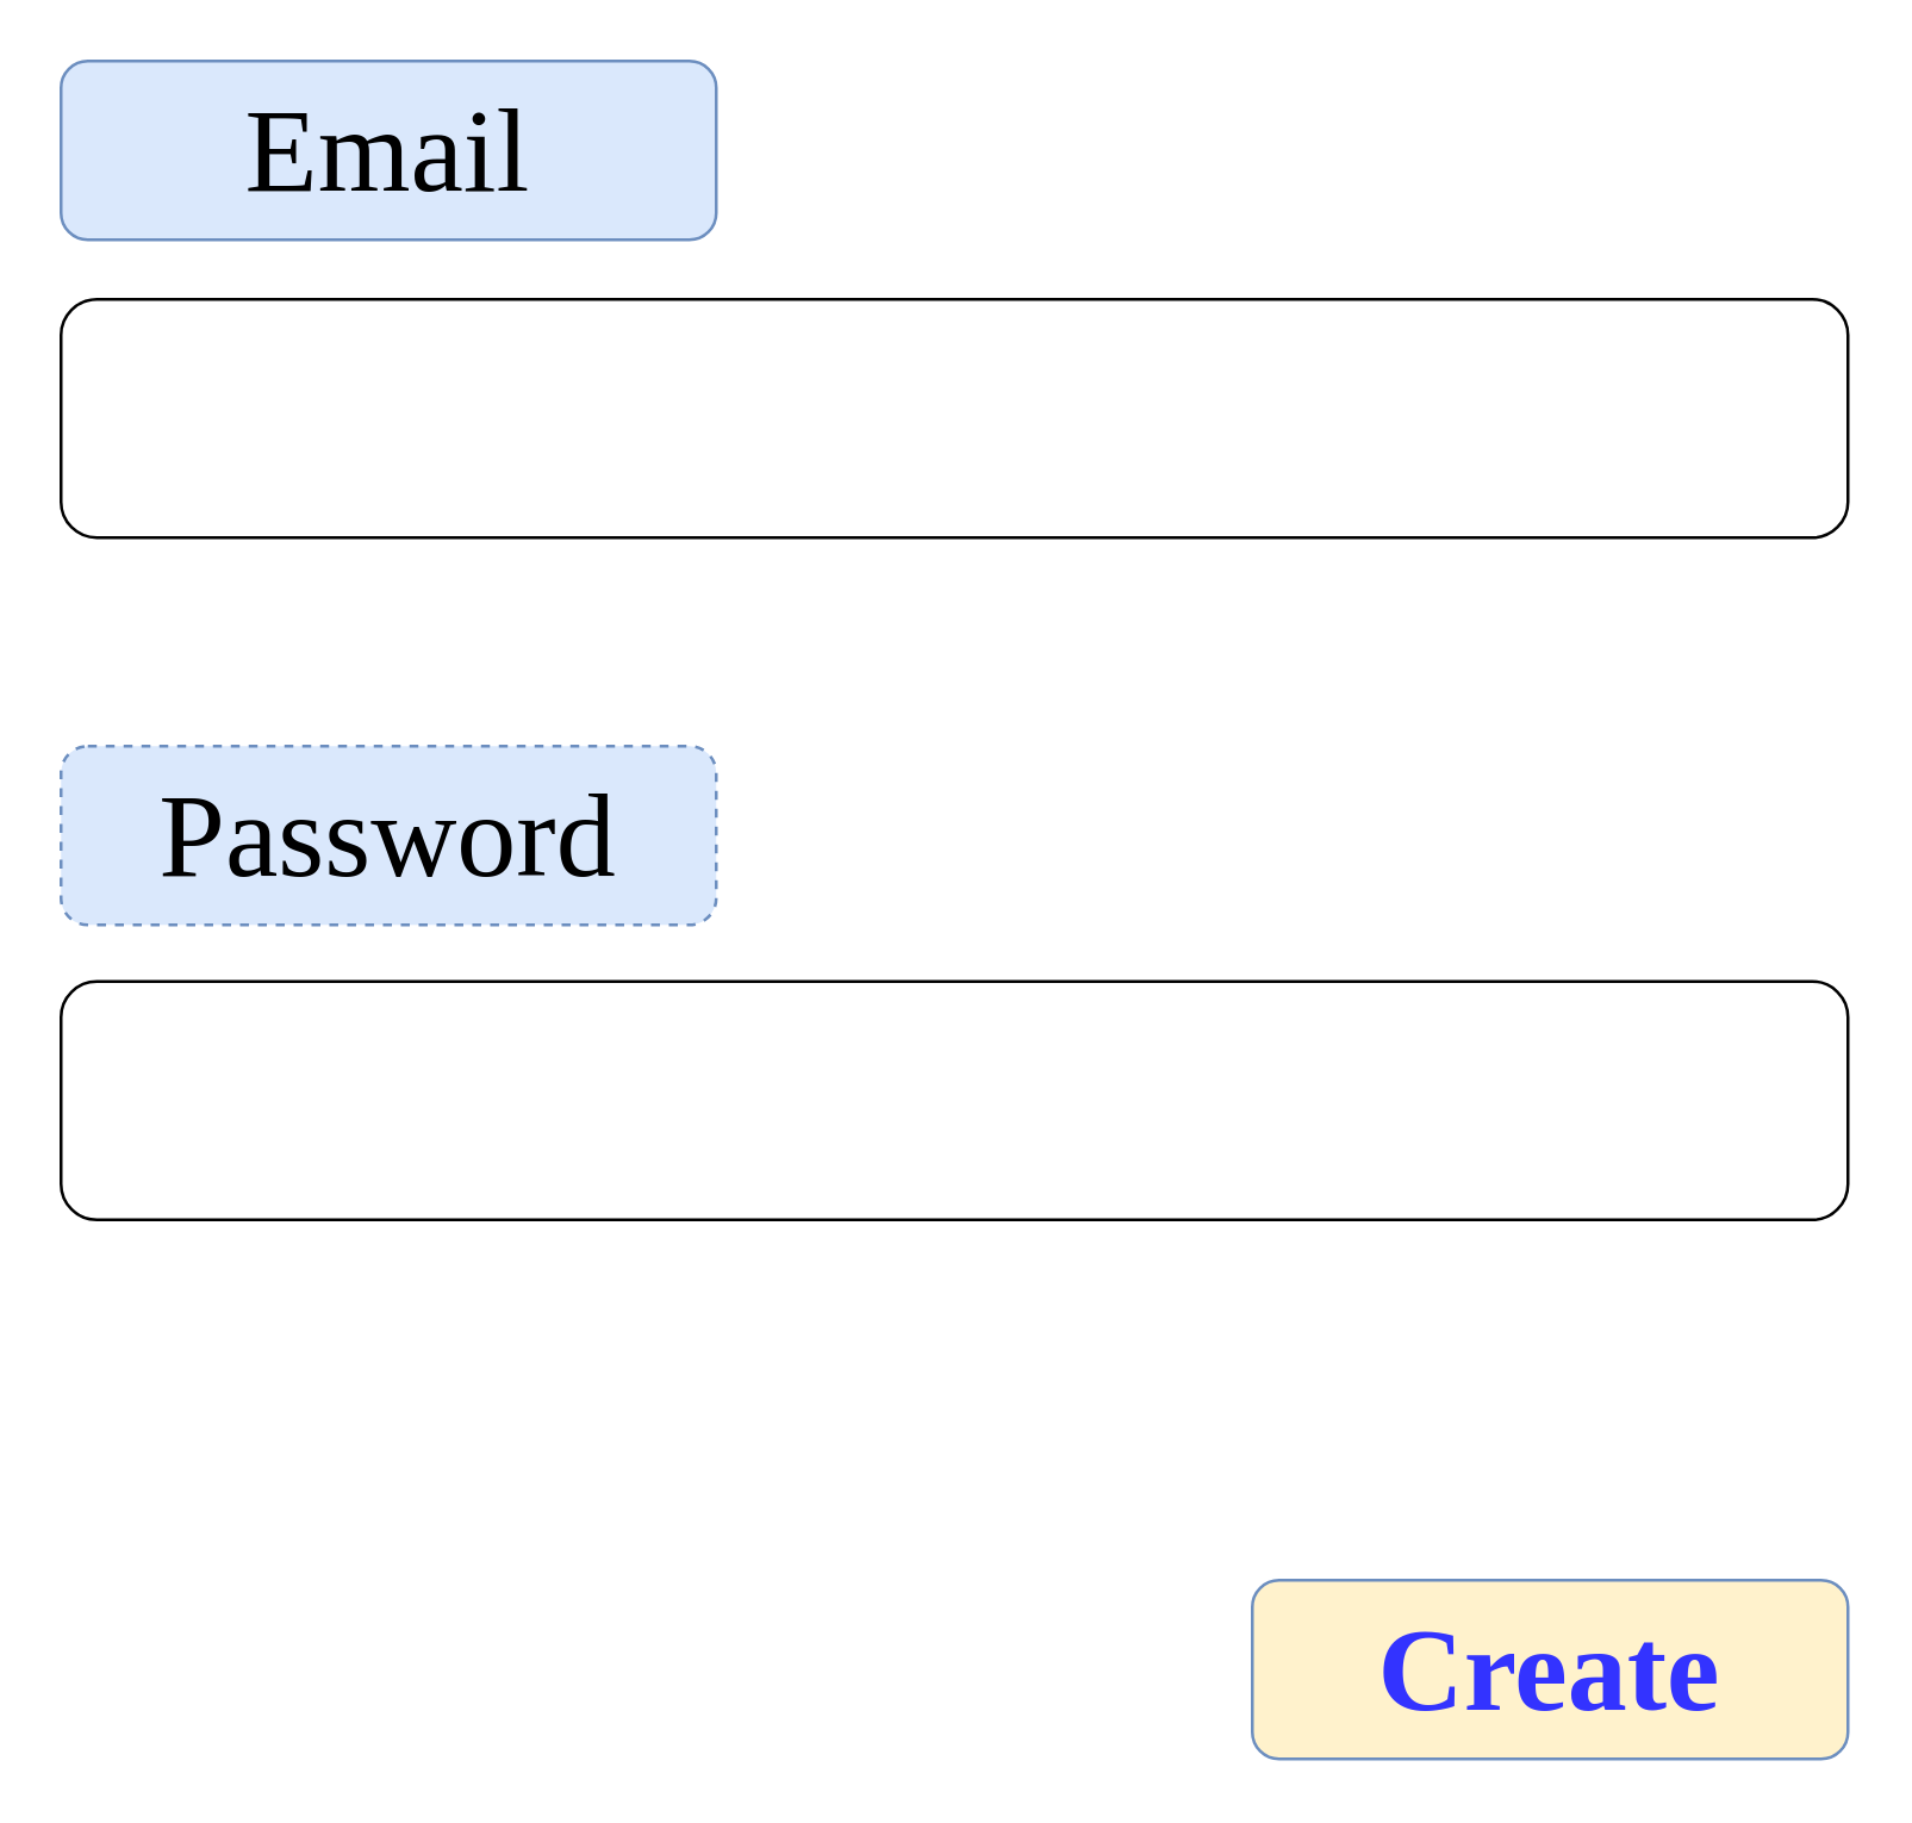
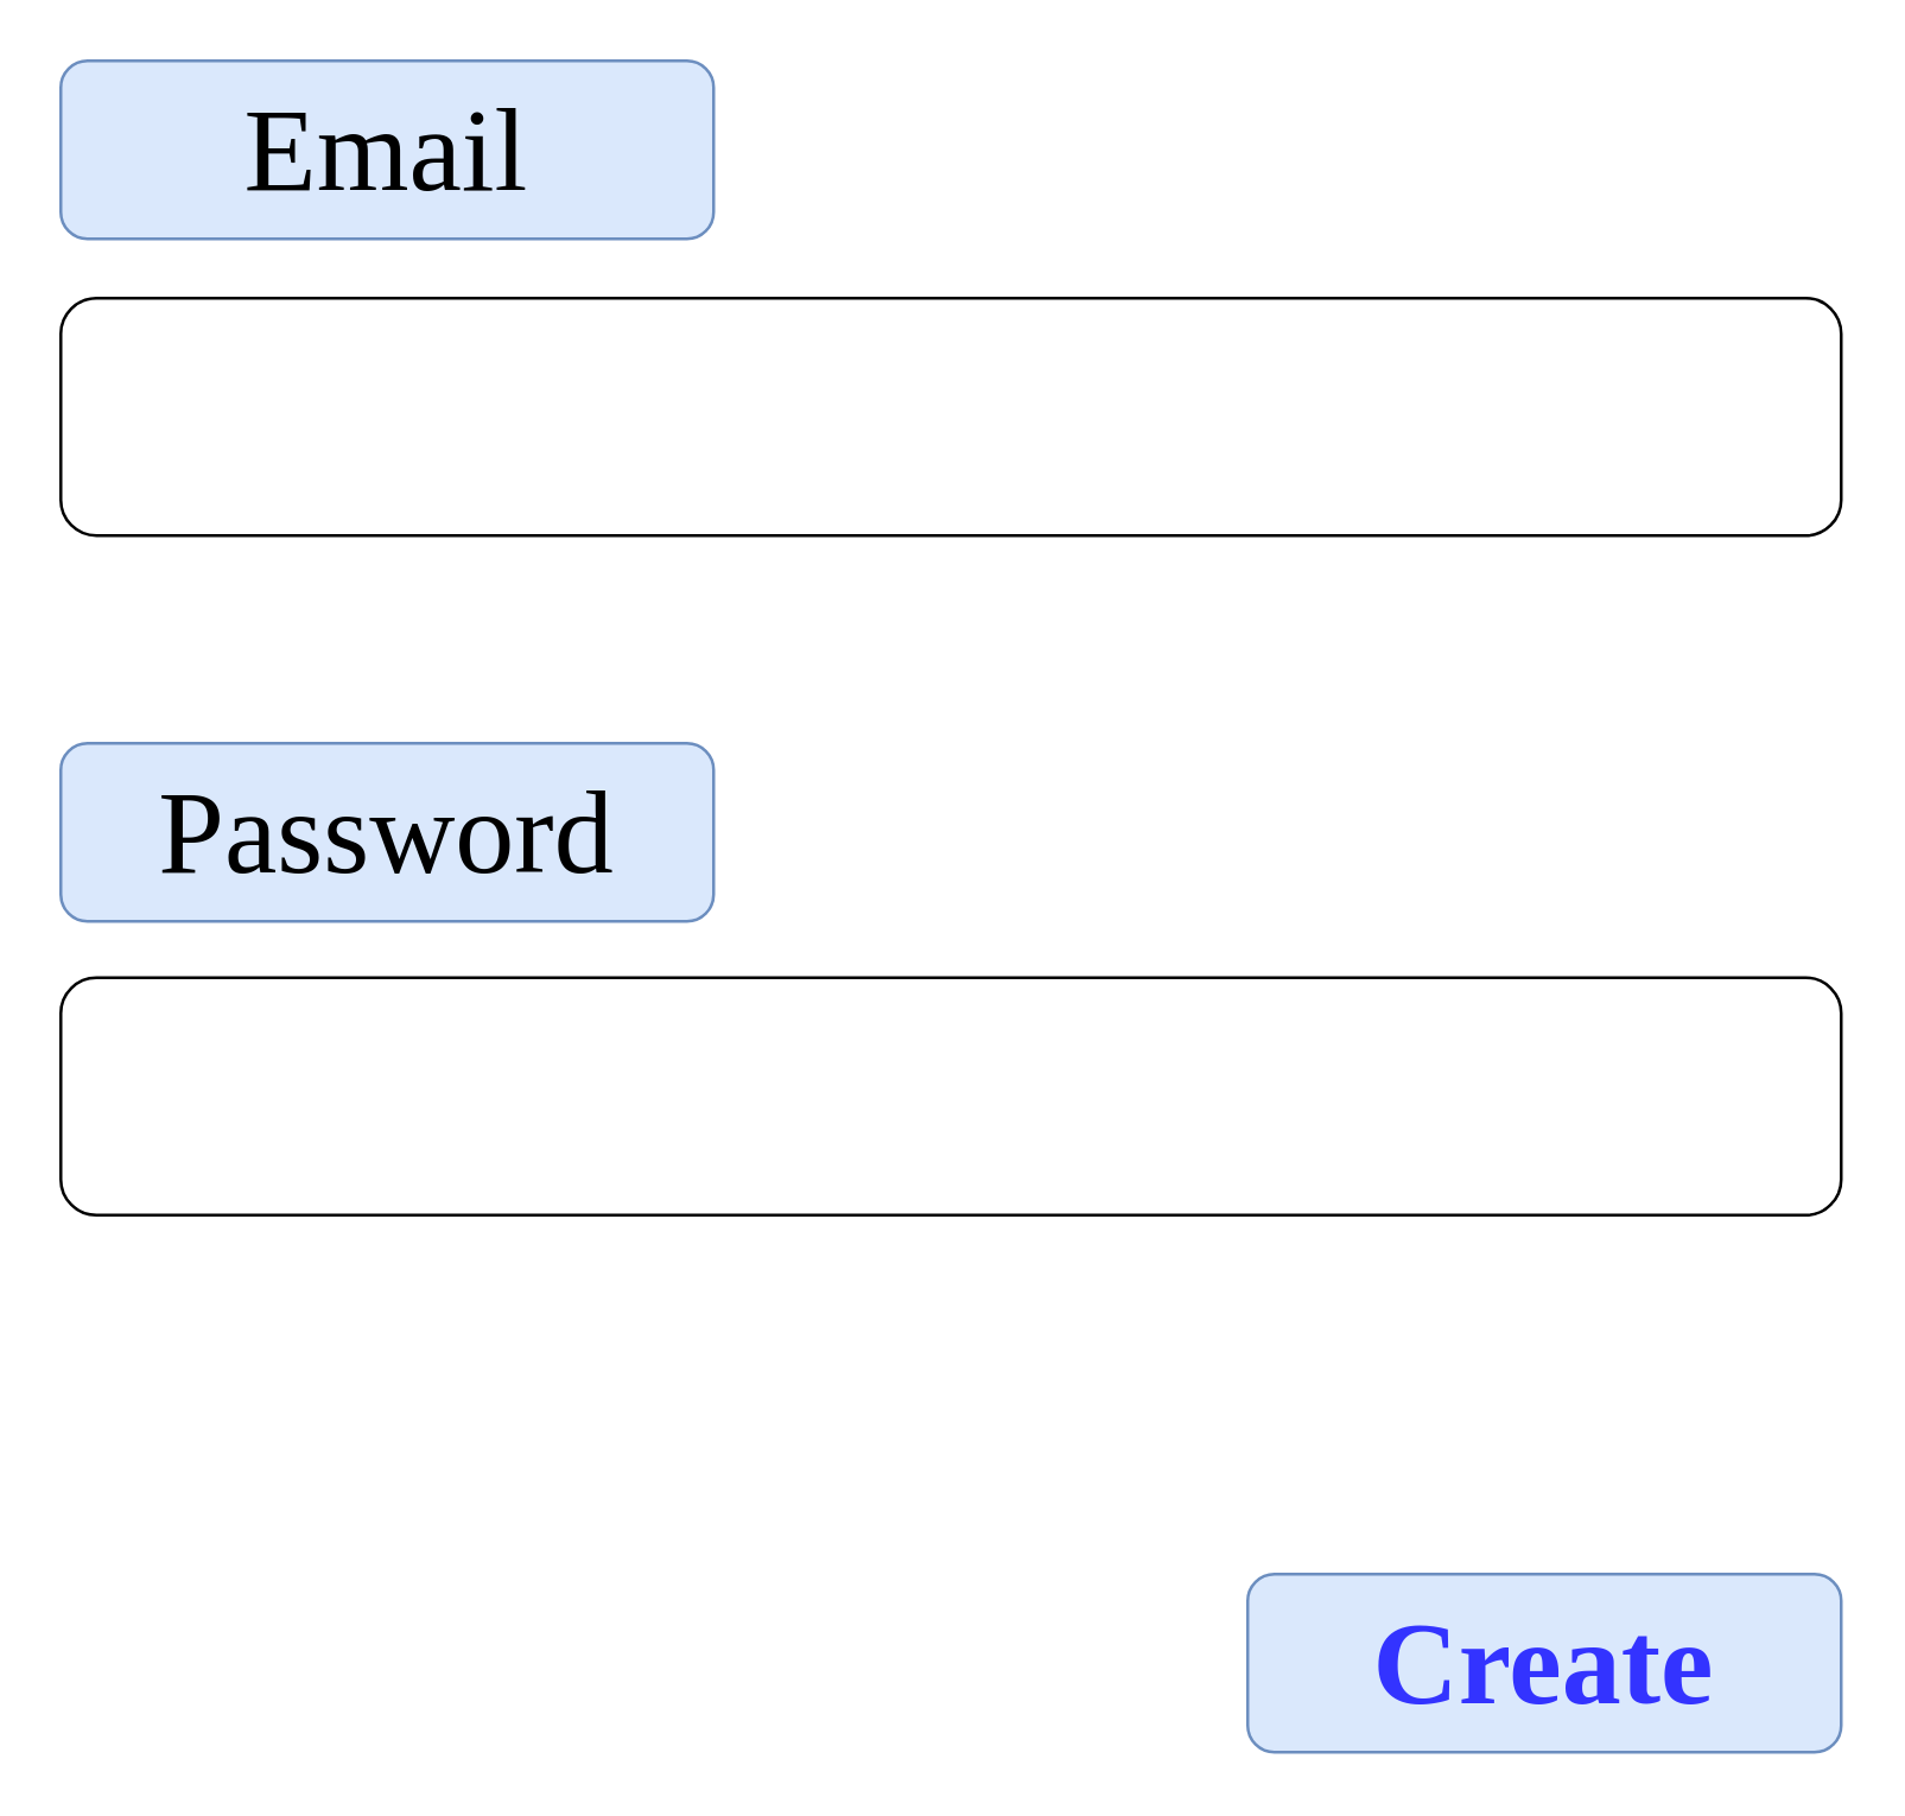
  <mxCell id="0" />
  <mxCell id="1" parent="0" />
  <mxCell id="2" value="" style="rounded=1;whiteSpace=wrap;html=1;" vertex="1" parent="1"><mxGeometry x="20" y="100" width="600" height="80" as="geometry" /></mxCell>
- <mxCell id="3" value="Password" style="rounded=1;whiteSpace=wrap;html=1;labelBackgroundColor=none;fontFamily=Comic Sans MS;fontSize=40;fillColor=#dae8fc;strokeColor=#6c8ebf;dashed=1;" vertex="1" parent="1"><mxGeometry x="20" y="250" width="220" height="60" as="geometry" /></mxCell>
+ <mxCell id="3" value="Password" style="rounded=1;whiteSpace=wrap;html=1;labelBackgroundColor=none;fontFamily=Comic Sans MS;fontSize=40;fillColor=#dae8fc;strokeColor=#6c8ebf;" vertex="1" parent="1"><mxGeometry x="20" y="250" width="220" height="60" as="geometry" /></mxCell>
  <mxCell id="4" value="Email" style="rounded=1;whiteSpace=wrap;html=1;labelBackgroundColor=none;fontFamily=Comic Sans MS;fontSize=40;fillColor=#dae8fc;strokeColor=#6c8ebf;" vertex="1" parent="1"><mxGeometry x="20" y="20" width="220" height="60" as="geometry" /></mxCell>
  <mxCell id="5" value="" style="rounded=1;html=1;fontStyle=0;spacingTop=0;verticalAlign=middle;" vertex="1" parent="1"><mxGeometry x="20" y="329" width="600" height="80" as="geometry" /></mxCell>
- <mxCell id="6" value="Create" style="rounded=1;whiteSpace=wrap;fontFamily=Comic Sans MS;fontStyle=1;labelBackgroundColor=none;labelBorderColor=none;fontSize=40;fillColor=#fff2cc;strokeColor=#6c8ebf;fontColor=#3333FF;" vertex="1" parent="1"><mxGeometry x="420" y="530" width="200" height="60" as="geometry" /></mxCell>
+ <mxCell id="6" value="Create" style="rounded=1;whiteSpace=wrap;fontFamily=Comic Sans MS;fontStyle=1;labelBackgroundColor=none;labelBorderColor=none;fontSize=40;fillColor=#dae8fc;strokeColor=#6c8ebf;fontColor=#3333FF;" vertex="1" parent="1"><mxGeometry x="420" y="530" width="200" height="60" as="geometry" /></mxCell>
